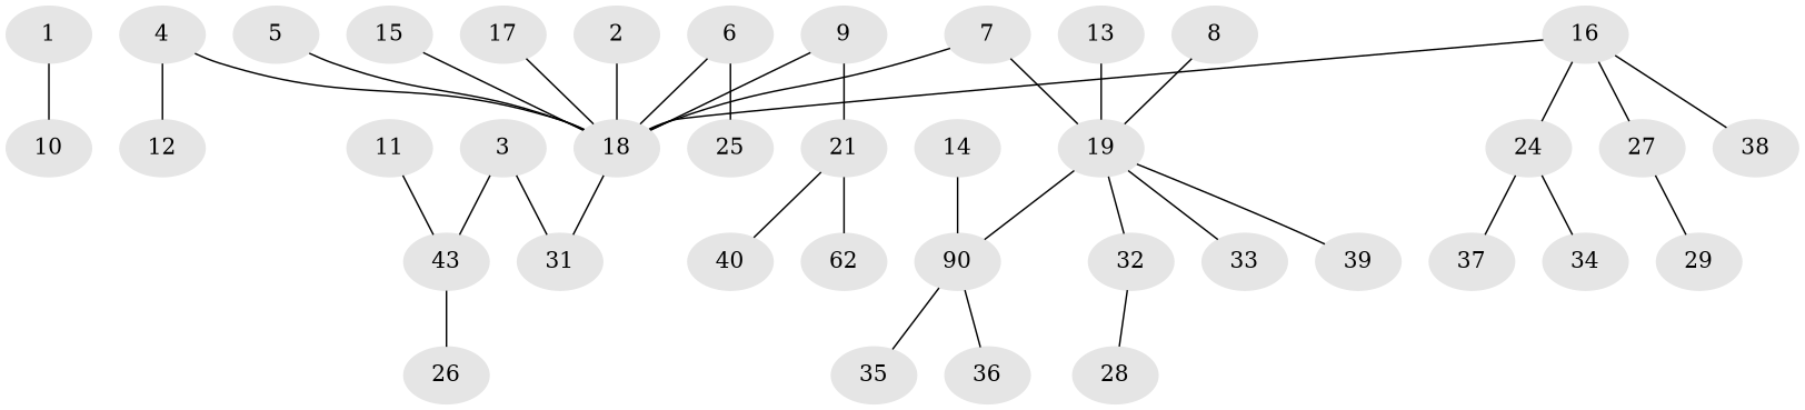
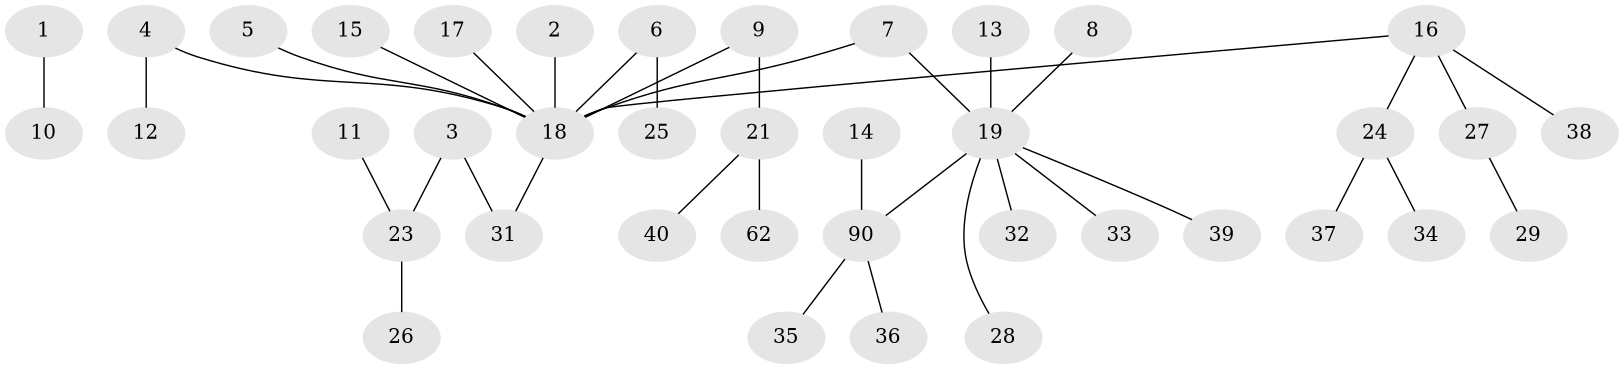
  graph {
    node [color=gray90 style=filled]
    edge [weight=1.0]
    1
    10
    18
    31
    2
    3
-   23 [label=43]
+   23
    26
    4
    12
    5
    6
    25
    7
    19
    n16 [label=90]
    28
    32
    33
    39
    8
    9
    21
    n24 [label=62]
    40
    11
    13
    14
    35
    36
    15
    16
    24
    27
    38
    34
    37
    29
    17
    1 -- 10
    18 -- 31
    2 -- 18
    3 -- 31
    3 -- 23
    23 -- 26
    4 -- 18
    4 -- 12
    5 -- 18
    6 -- 18
    6 -- 25
    7 -- 18
    7 -- 19
    19 -- n16
-   32 -- 28
+   19 -- 28
    19 -- 32
    19 -- 33
    19 -- 39
    n16 -- 35
    n16 -- 36
    8 -- 19
    9 -- 18
    9 -- 21
    21 -- n24
    21 -- 40
    11 -- 23
    13 -- 19
    14 -- n16
    15 -- 18
    16 -- 18
    16 -- 24
    16 -- 27
    16 -- 38
    24 -- 34
    24 -- 37
    27 -- 29
    17 -- 18
  }
